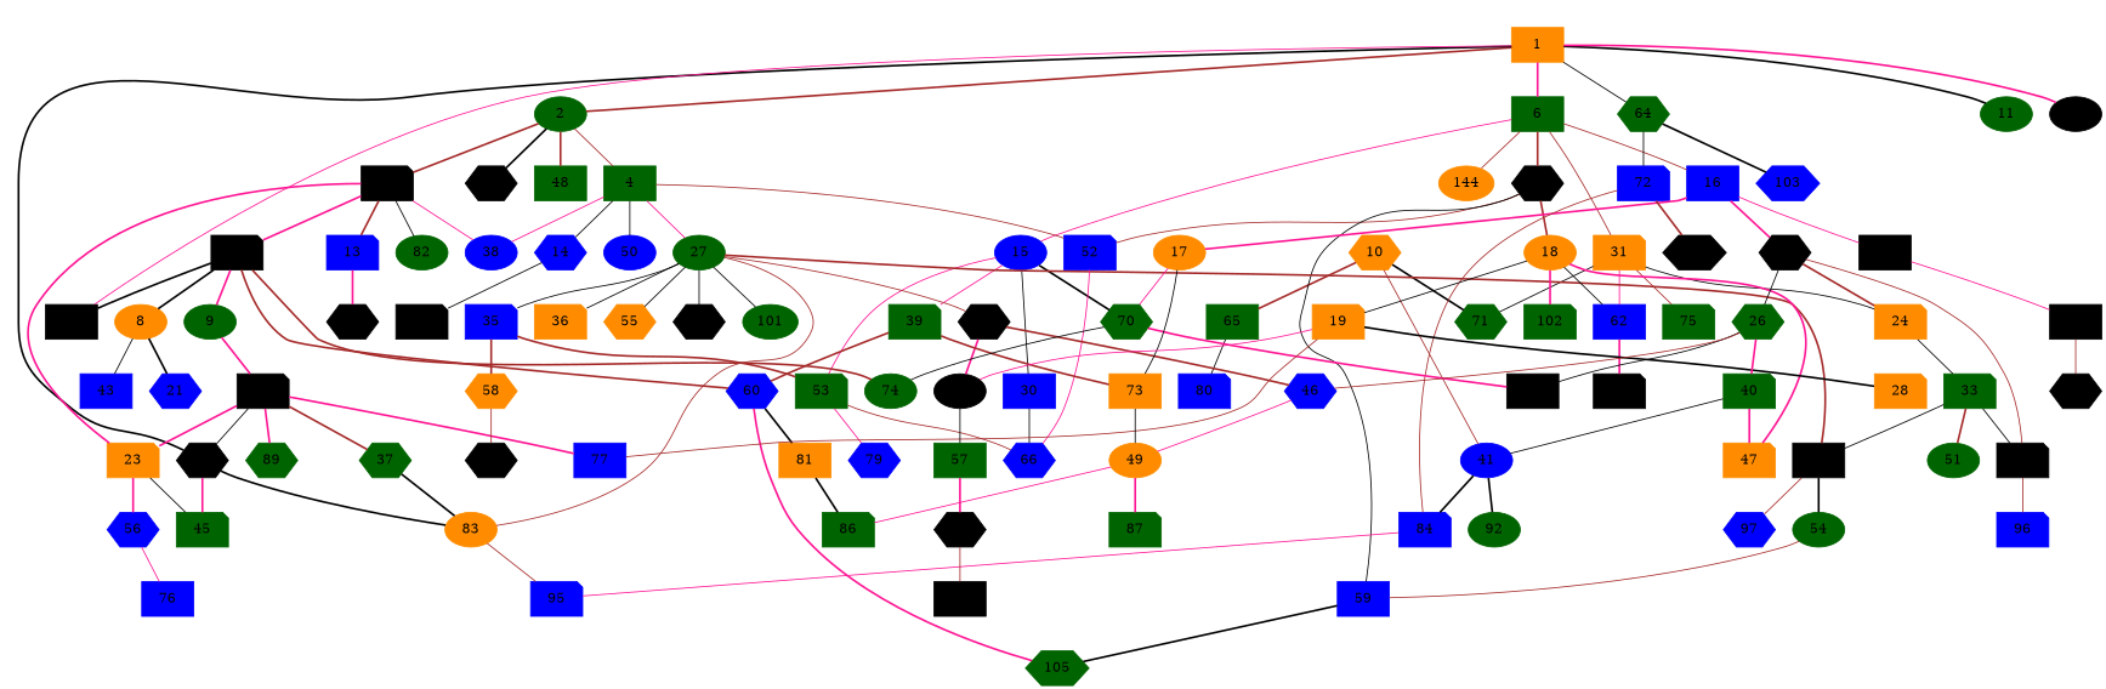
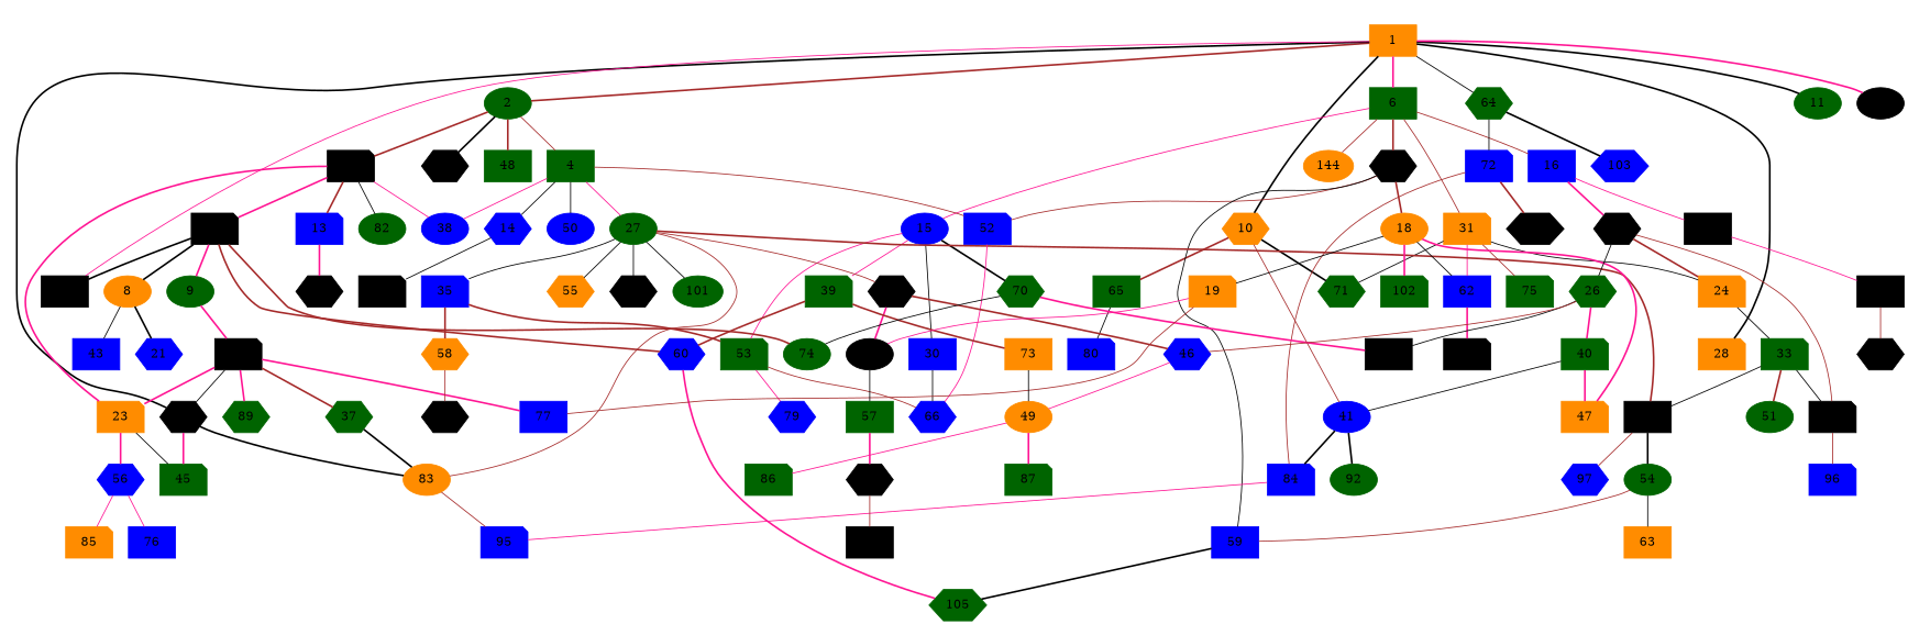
  graph {
    node [color=darkgreen shape=note style=filled]
    edge [color=black style=solid]
    1 [color=darkorange shape=box]
    2 [shape=ellipse]
    6 [shape=box]
    10 [color=darkorange shape=hexagon]
    11 [shape=ellipse]
    22 [color=black shape=ellipse]
    28 [color=darkorange]
    32 [color=black shape=hexagon]
    64 [shape=hexagon]
    67 [color=black shape=box]
    3 [color=black]
    4 [shape=box]
    34 [color=black shape=hexagon]
    48 [shape=box]
    7 [color=black shape=hexagon]
    15 [color=blue shape=ellipse]
    16 [color=blue shape=box]
    31 [color=darkorange]
    n19 [color=darkorange label=144 shape=ellipse]
    41 [color=blue shape=ellipse]
    65 [shape=box]
    71 [shape=hexagon]
    45
    83 [color=darkorange shape=ellipse]
    72 [color=blue]
    103 [color=blue shape=hexagon]
    5 [color=black]
    13 [color=blue]
    23 [color=darkorange]
    38 [color=blue shape=ellipse]
    82 [shape=ellipse]
    14 [color=blue shape=hexagon]
    27 [shape=ellipse]
    50 [color=blue shape=ellipse]
    52 [color=blue]
    8 [color=darkorange shape=ellipse]
    9 [shape=ellipse]
    60 [color=blue shape=hexagon]
    74 [shape=ellipse]
    99 [color=black shape=hexagon]
    56 [color=blue shape=hexagon]
    25 [color=black]
    29 [color=black shape=hexagon]
    35 [color=blue]
-   36 [color=darkorange]
    42 [color=black shape=box]
    55 [color=darkorange shape=hexagon]
    93 [color=black shape=hexagon]
    101 [shape=ellipse]
    66 [color=blue shape=hexagon]
    21 [color=blue shape=hexagon]
    43 [color=blue shape=box]
    12 [color=black]
    105 [shape=hexagon]
-   81 [color=darkorange shape=box]
    18 [color=darkorange shape=ellipse]
    59 [color=blue shape=box]
    30 [color=blue shape=box]
    39
    53
    70 [shape=hexagon]
-   17 [color=darkorange shape=ellipse]
    20 [color=black shape=hexagon]
    61 [color=black shape=box]
    62 [color=blue shape=box]
    24 [color=darkorange]
    75
    19 [color=darkorange]
    102
    47 [color=darkorange]
    37 [shape=hexagon]
    77 [color=blue shape=box]
    89 [shape=hexagon]
    84 [color=blue]
    92 [shape=ellipse]
    80 [color=blue]
    73 [color=darkorange shape=box]
    79 [color=blue shape=hexagon]
    98 [color=black shape=box]
    26 [shape=hexagon]
    88 [color=black]
    90 [color=black shape=box]
    49 [color=darkorange shape=ellipse]
    44 [color=black shape=ellipse]
    69 [color=black]
+   63 [color=darkorange shape=box]
    57 [shape=box]
    33
    40
    46 [color=blue shape=hexagon]
    96 [color=blue]
    76 [color=blue shape=box]
+   85 [color=darkorange]
    51 [shape=ellipse]
    58 [color=darkorange shape=hexagon]
    54 [shape=ellipse]
    97 [color=blue shape=hexagon]
    95 [color=blue]
    68 [color=black shape=hexagon]
    78 [color=black shape=hexagon]
    86
    87
    91 [color=black shape=box]
    94 [color=black shape=hexagon]
    100 [color=black shape=hexagon]
    1 -- 2 [color=brown style=bold]
    1 -- 6 [color=deeppink style=bold]
+   1 -- 10 [style=bold]
    1 -- 11 [style=bold]
    1 -- 22 [color=deeppink style=bold]
-   19 -- 28 [style=bold]
+   1 -- 28 [style=bold]
    1 -- 32 [style=bold]
    1 -- 64
    1 -- 67 [color=deeppink]
    2 -- 3 [color=brown style=bold]
    2 -- 4 [color=brown]
    2 -- 34 [style=bold]
    2 -- 48 [color=brown style=bold]
    6 -- 7 [color=brown style=bold]
    6 -- 15 [color=deeppink]
    6 -- 16 [color=brown]
    6 -- 31 [color=brown]
    6 -- n19 [color=brown]
    10 -- 41 [color=brown]
    10 -- 65 [color=brown style=bold]
    10 -- 71 [style=bold]
    32 -- 45 [color=deeppink style=bold]
    32 -- 83 [style=bold]
    64 -- 72
    64 -- 103 [style=bold]
    3 -- 5 [color=deeppink style=bold]
    3 -- 13 [color=brown style=bold]
    3 -- 23 [color=deeppink style=bold]
    3 -- 38 [color=deeppink]
    3 -- 82
    4 -- 38 [color=deeppink]
    4 -- 14
    4 -- 27 [color=deeppink]
    4 -- 50
    4 -- 52 [color=brown]
    7 -- 52 [color=brown]
    7 -- 18 [color=brown style=bold]
    7 -- 59
    15 -- 30
    15 -- 39 [color=deeppink]
    15 -- 53 [color=deeppink]
    15 -- 70 [style=bold]
-   16 -- 17 [color=deeppink style=bold]
    16 -- 20 [color=deeppink style=bold]
    16 -- 61 [color=deeppink]
    31 -- 71
    31 -- 62 [color=deeppink]
    31 -- 24
    31 -- 75 [color=brown]
    41 -- 84 [style=bold]
    41 -- 92 [style=bold]
    65 -- 80
    83 -- 95 [color=brown]
    72 -- 84 [color=brown]
    72 -- 100 [color=brown style=bold]
    5 -- 67 [style=bold]
    5 -- 8 [style=bold]
    5 -- 9 [color=deeppink style=bold]
    5 -- 60 [color=brown style=bold]
    5 -- 74 [color=brown style=bold]
    13 -- 99 [color=deeppink style=bold]
    23 -- 45
    23 -- 56 [color=deeppink style=bold]
    14 -- 25
    27 -- 83 [color=brown]
    27 -- 29 [color=brown]
    27 -- 35
-   27 -- 36
    27 -- 42 [color=brown style=bold]
    27 -- 55
    27 -- 93
    27 -- 101
    52 -- 66 [color=deeppink]
    8 -- 21 [style=bold]
    8 -- 43
    9 -- 12 [color=deeppink style=bold]
    60 -- 105 [color=deeppink style=bold]
-   60 -- 81 [style=bold]
    56 -- 76 [color=deeppink]
+   56 -- 85 [color=deeppink]
    29 -- 44 [color=deeppink style=bold]
    29 -- 46 [color=brown style=bold]
    35 -- 53 [color=brown style=bold]
    35 -- 58 [color=brown style=bold]
    42 -- 54 [style=bold]
    42 -- 97 [color=brown]
    12 -- 32
    12 -- 23 [color=deeppink style=bold]
    12 -- 37 [color=brown style=bold]
    12 -- 77 [color=deeppink style=bold]
    12 -- 89 [color=deeppink style=bold]
-   81 -- 86 [style=bold]
    18 -- 62
    18 -- 19
    18 -- 102 [color=deeppink style=bold]
    18 -- 47 [color=deeppink style=bold]
    59 -- 105 [style=bold]
    30 -- 66
    39 -- 60 [color=brown style=bold]
    39 -- 73 [color=brown style=bold]
    53 -- 66 [color=brown]
    53 -- 79 [color=deeppink]
    70 -- 74
    70 -- 98 [color=deeppink style=bold]
-   17 -- 70 [color=deeppink]
-   17 -- 73
    20 -- 24 [color=brown style=bold]
    20 -- 26
    20 -- 88 [color=brown]
    61 -- 90 [color=deeppink]
    62 -- 69 [color=deeppink style=bold]
    24 -- 33
    19 -- 77 [color=brown]
    19 -- 44 [color=deeppink]
    37 -- 83 [style=bold]
    84 -- 95 [color=deeppink]
    73 -- 49
    26 -- 98
    26 -- 40 [color=deeppink style=bold]
    26 -- 46 [color=brown]
    88 -- 96 [color=brown]
    90 -- 94 [color=brown]
    49 -- 86 [color=deeppink]
    49 -- 87 [color=deeppink style=bold]
    44 -- 57
    57 -- 78 [color=deeppink style=bold]
    33 -- 42
    33 -- 88
    33 -- 51 [color=brown style=bold]
    40 -- 41
    40 -- 47 [color=deeppink style=bold]
    46 -- 49 [color=deeppink]
    58 -- 68 [color=brown]
    54 -- 59 [color=brown]
+   54 -- 63
    78 -- 91 [color=brown]
  }
